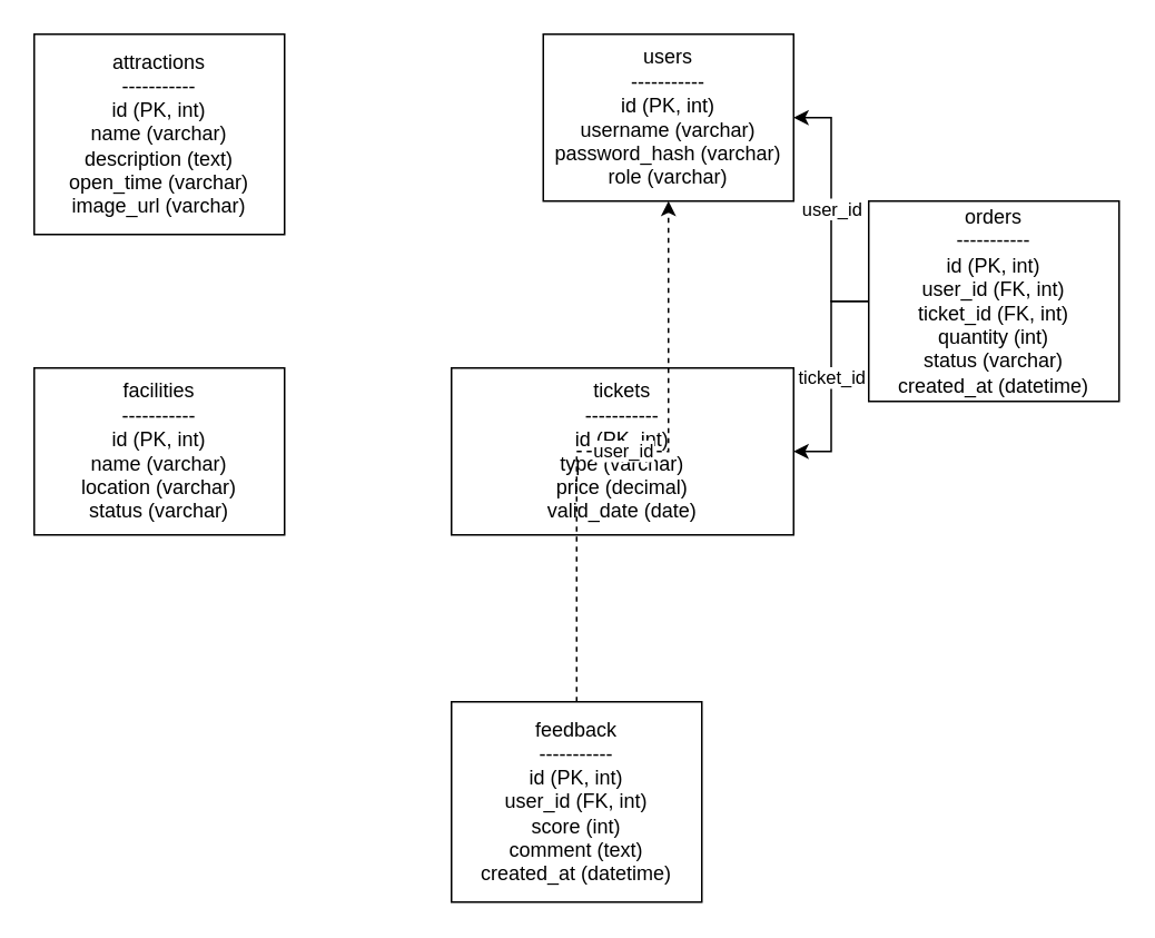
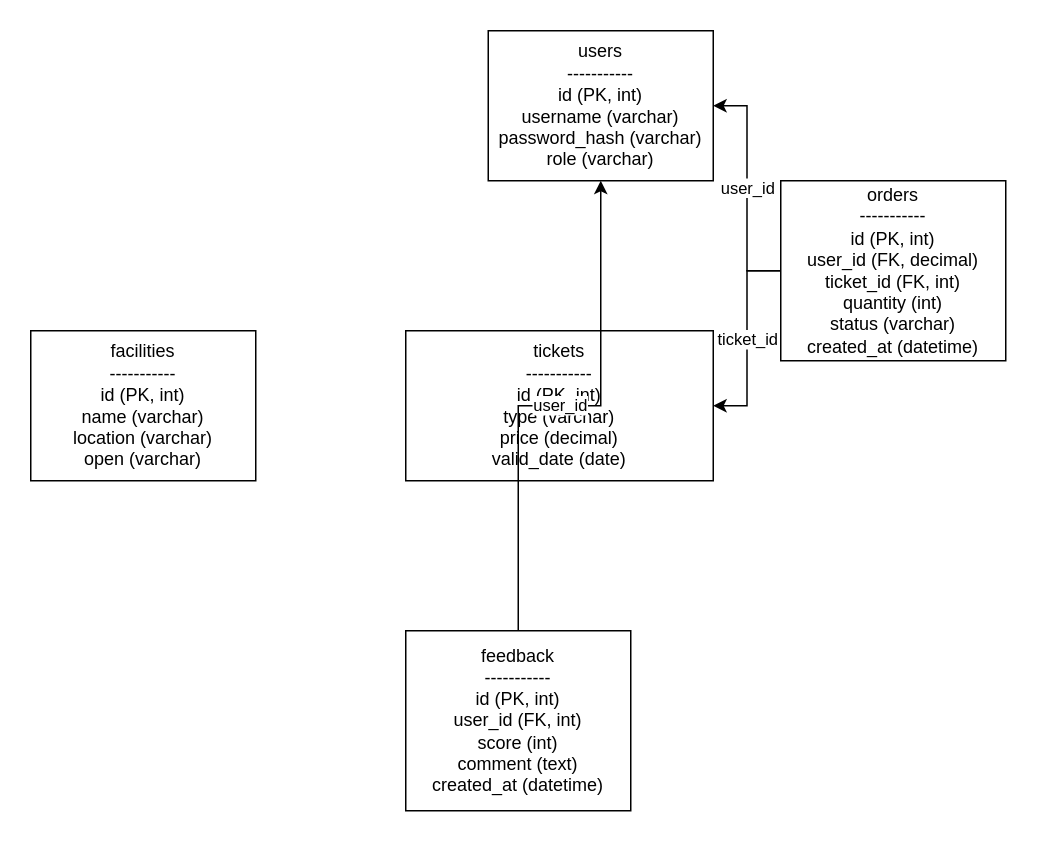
  <mxCell id="0" />
  <mxCell id="1" parent="0" />
- <mxCell id="2" value="attractions&lt;br&gt;-----------&lt;br&gt;id (PK, int)&lt;br&gt;name (varchar)&lt;br&gt;description (text)&lt;br&gt;open_time (varchar)&lt;br&gt;image_url (varchar)" style="shape=rectangle;whiteSpace=wrap;html=1;" vertex="1" parent="1"><mxGeometry x="20" y="20" width="150" height="120" as="geometry" /></mxCell>
- <mxCell id="3" value="facilities&lt;br&gt;-----------&lt;br&gt;id (PK, int)&lt;br&gt;name (varchar)&lt;br&gt;location (varchar)&lt;br&gt;status (varchar)" style="shape=rectangle;whiteSpace=wrap;html=1;" vertex="1" parent="1"><mxGeometry x="20" y="220" width="150" height="100" as="geometry" /></mxCell>
+ <mxCell id="3" value="facilities&lt;br&gt;-----------&lt;br&gt;id (PK, int)&lt;br&gt;name (varchar)&lt;br&gt;location (varchar)&lt;br&gt;open (varchar)" style="shape=rectangle;whiteSpace=wrap;html=1;" vertex="1" parent="1"><mxGeometry x="20" y="220" width="150" height="100" as="geometry" /></mxCell>
  <mxCell id="4" value="users&lt;br&gt;-----------&lt;br&gt;id (PK, int)&lt;br&gt;username (varchar)&lt;br&gt;password_hash (varchar)&lt;br&gt;role (varchar)" style="shape=rectangle;whiteSpace=wrap;html=1;" vertex="1" parent="1"><mxGeometry x="325" y="20" width="150" height="100" as="geometry" /></mxCell>
  <mxCell id="5" value="tickets&lt;br&gt;-----------&lt;br&gt;id (PK, int)&lt;br&gt;type (varchar)&lt;br&gt;price (decimal)&lt;br&gt;valid_date (date)" style="shape=rectangle;whiteSpace=wrap;html=1;" vertex="1" parent="1"><mxGeometry x="270" y="220" width="205" height="100" as="geometry" /></mxCell>
- <mxCell id="6" value="orders&lt;br&gt;-----------&lt;br&gt;id (PK, int)&lt;br&gt;user_id (FK, int)&lt;br&gt;ticket_id (FK, int)&lt;br&gt;quantity (int)&lt;br&gt;status (varchar)&lt;br&gt;created_at (datetime)" style="shape=rectangle;whiteSpace=wrap;html=1;" vertex="1" parent="1"><mxGeometry x="520" y="120" width="150" height="120" as="geometry" /></mxCell>
+ <mxCell id="6" value="orders&lt;br&gt;-----------&lt;br&gt;id (PK, int)&lt;br&gt;user_id (FK, decimal)&lt;br&gt;ticket_id (FK, int)&lt;br&gt;quantity (int)&lt;br&gt;status (varchar)&lt;br&gt;created_at (datetime)" style="shape=rectangle;whiteSpace=wrap;html=1;" vertex="1" parent="1"><mxGeometry x="520" y="120" width="150" height="120" as="geometry" /></mxCell>
  <mxCell id="7" value="feedback&lt;br&gt;-----------&lt;br&gt;id (PK, int)&lt;br&gt;user_id (FK, int)&lt;br&gt;score (int)&lt;br&gt;comment (text)&lt;br&gt;created_at (datetime)" style="shape=rectangle;whiteSpace=wrap;html=1;" vertex="1" parent="1"><mxGeometry x="270" y="420" width="150" height="120" as="geometry" /></mxCell>
  <mxCell id="8" value="user_id" style="edgeStyle=orthogonalEdgeStyle;rounded=0;html=1;jettySize=auto;" edge="1" parent="1" source="6" target="4"><mxGeometry relative="1" as="geometry" /></mxCell>
  <mxCell id="9" value="ticket_id" style="edgeStyle=orthogonalEdgeStyle;rounded=0;html=1;jettySize=auto;" edge="1" parent="1" source="6" target="5"><mxGeometry relative="1" as="geometry" /></mxCell>
- <mxCell id="10" value="user_id" style="edgeStyle=orthogonalEdgeStyle;rounded=0;html=1;jettySize=auto;dashed=1;" edge="1" parent="1" source="7" target="4"><mxGeometry relative="1" as="geometry" /></mxCell>
+ <mxCell id="10" value="user_id" style="edgeStyle=orthogonalEdgeStyle;rounded=0;html=1;jettySize=auto;" edge="1" parent="1" source="7" target="4"><mxGeometry relative="1" as="geometry" /></mxCell>
